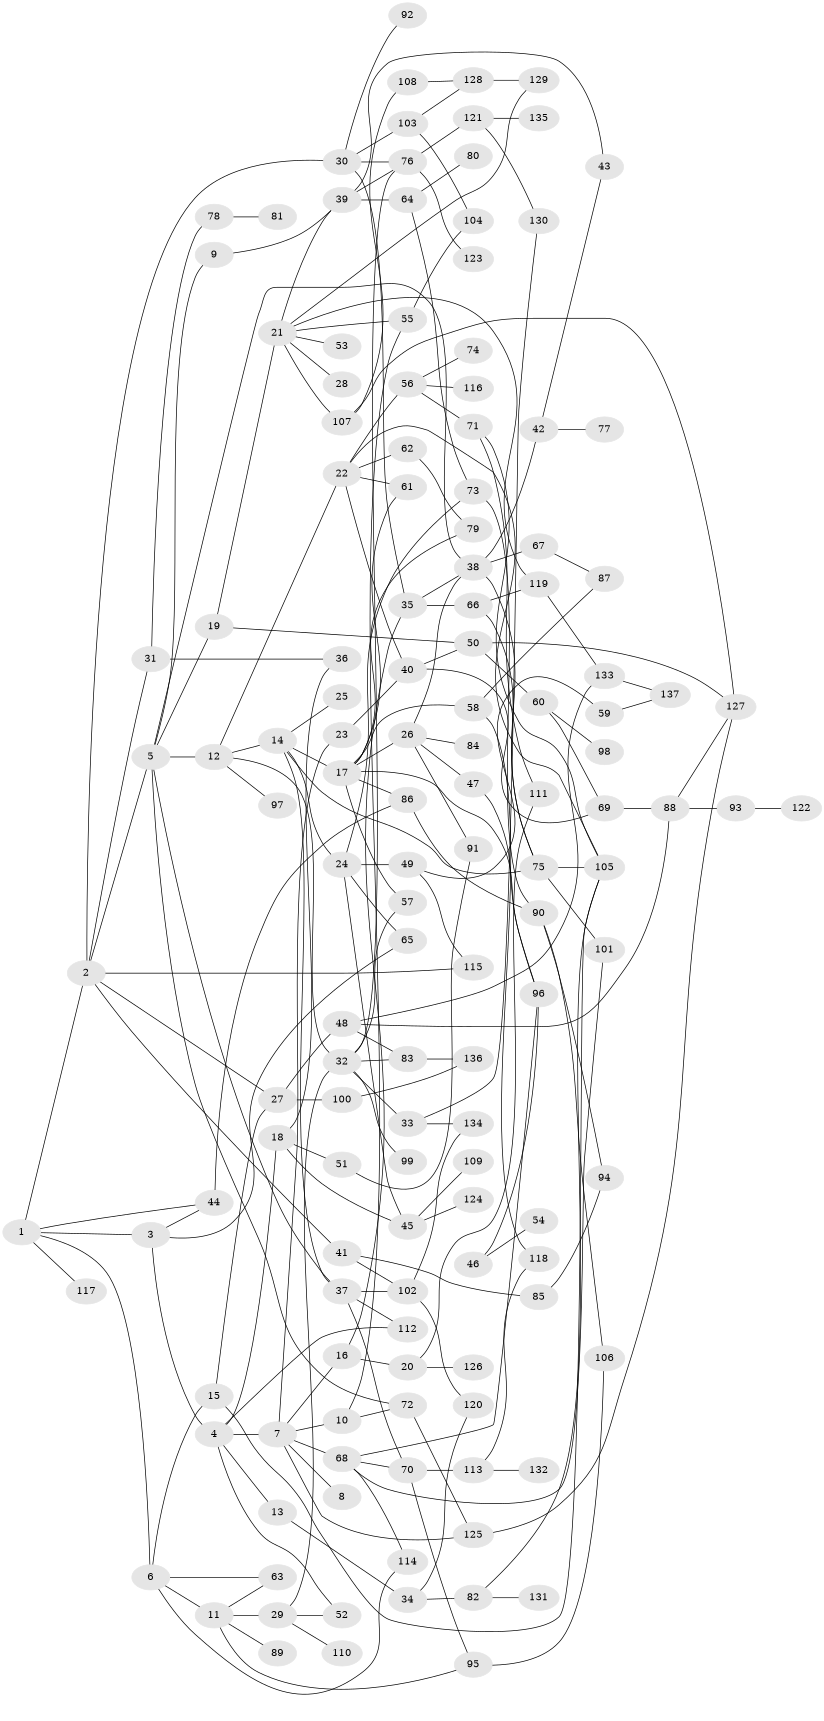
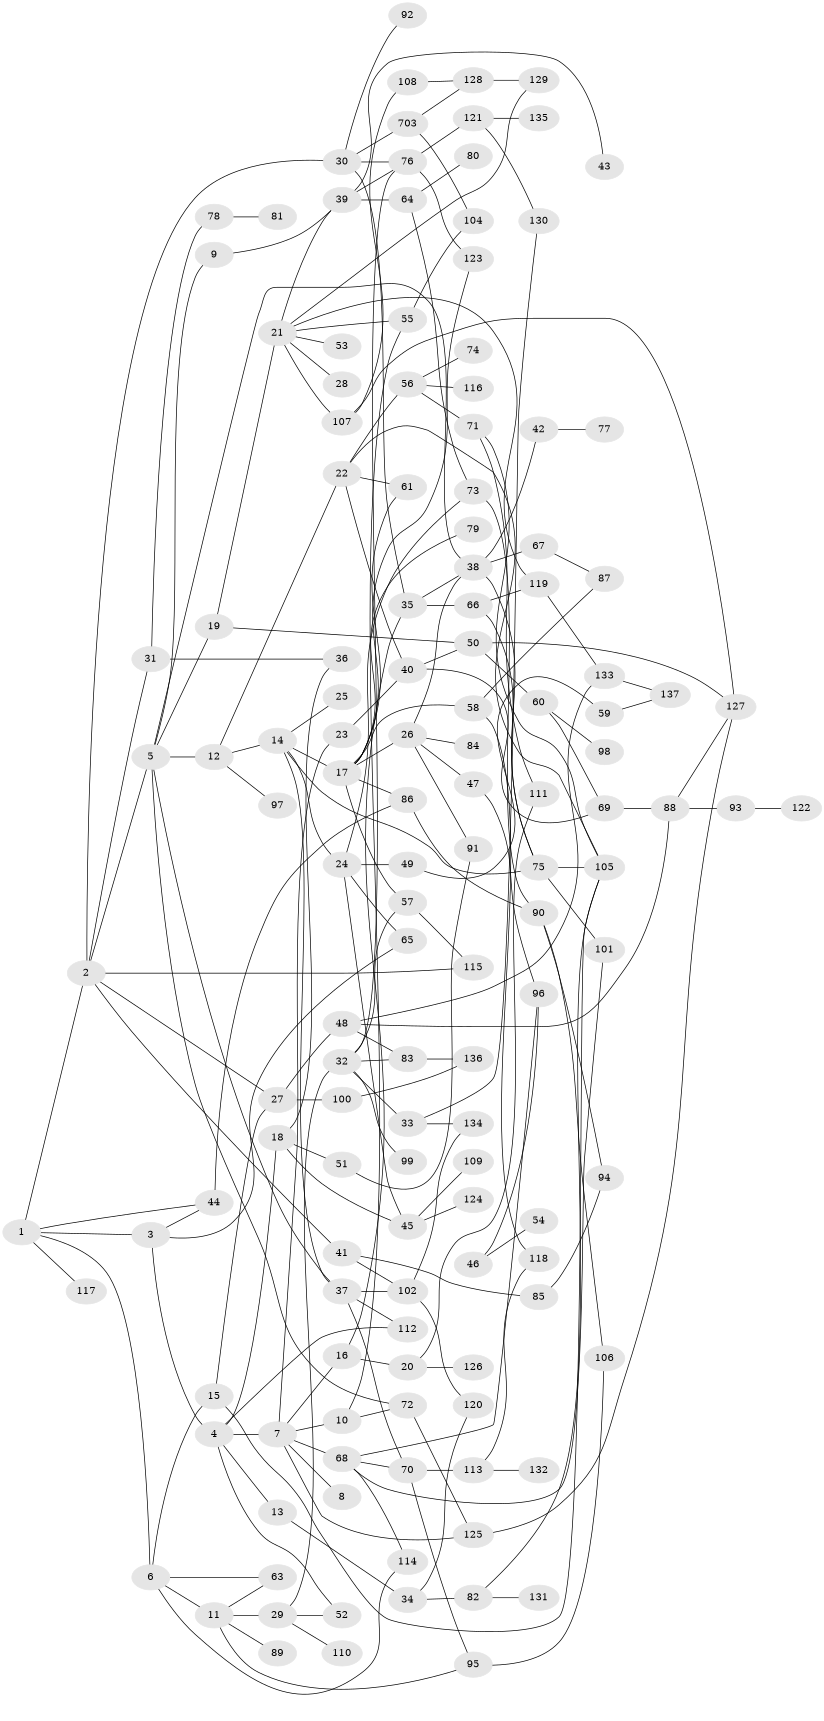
  graph {
    rankdir=LR
    node [color=gray90 style=filled]
    1
    2
    3
    6
    44
    117
    5
    27
    30
    31
    41
    115
    4
    65
    11
    15
    63
    114
    86
    9
    12
    19
    37
    38
    72
    48
    100
    35
    76
    92
-   103
+   103 [label=703]
    36
    78
    102
    85
    7
    13
    18
    52
    112
    8
    10
    16
    23
    68
    125
    39
    34
    45
    51
    14
    22
    32
    97
    21
    50
    70
    75
    42
    67
    29
    89
    95
    105
    55
    20
    40
    96
    101
    127
    43
    64
    104
    110
    106
    17
    24
    25
    61
    56
-   62
    57
    33
    83
    99
    82
    120
    26
    58
    79
    49
    73
    111
    126
    66
    47
    84
    91
    87
    118
    90
    109
    124
    28
    53
    107
    119
    129
    60
    108
    133
    69
    71
    74
    116
    59
    88
    136
    121
    123
    128
    81
    130
    134
    46
    54
    131
    113
    77
    80
    94
    93
    137
    98
    132
    135
    122
    1 -- 2
    1 -- 3
    1 -- 6
    1 -- 44
    1 -- 117
    2 -- 5
    2 -- 27
    2 -- 30
    2 -- 31
    2 -- 41
    2 -- 115
    3 -- 44
    3 -- 4
    3 -- 65
    6 -- 11
    6 -- 15
    6 -- 63
    6 -- 114
    44 -- 86
    5 -- 9
    5 -- 12
    5 -- 19
    5 -- 37
    5 -- 38
    5 -- 72
    27 -- 48
    27 -- 100
    30 -- 35
    30 -- 76
    30 -- 92
    30 -- 103
    31 -- 36
    31 -- 78
    41 -- 102
    41 -- 85
    4 -- 7
    4 -- 13
    4 -- 18
    4 -- 52
    4 -- 112
    11 -- 63
    11 -- 29
    11 -- 89
    11 -- 95
    15 -- 27
    15 -- 105
    86 -- 90
    9 -- 39
    12 -- 14
    12 -- 22
-   12 -- 32
    12 -- 97
    19 -- 21
    19 -- 50
    37 -- 102
    37 -- 112
    37 -- 70
    38 -- 75
    38 -- 42
    38 -- 67
    72 -- 125
    48 -- 83
    48 -- 133
    48 -- 88
    100 -- 136
    35 -- 38
    35 -- 66
    76 -- 121
    76 -- 123
    103 -- 104
    103 -- 128
    78 -- 81
    102 -- 120
    102 -- 134
    85 -- 94
    7 -- 8
    7 -- 10
    7 -- 16
    7 -- 23
    7 -- 68
    7 -- 125
    13 -- 34
    18 -- 36
    18 -- 45
    18 -- 51
    10 -- 72
    10 -- 55
    16 -- 35
    16 -- 20
    23 -- 40
    68 -- 114
    68 -- 70
    68 -- 96
    68 -- 101
    125 -- 127
    39 -- 76
    39 -- 43
    39 -- 64
    34 -- 82
    34 -- 120
    45 -- 109
    45 -- 124
    51 -- 91
    14 -- 37
    14 -- 75
    14 -- 17
    14 -- 24
    14 -- 25
    22 -- 105
    22 -- 40
    22 -- 61
    22 -- 56
-   22 -- 62
    32 -- 76
    32 -- 57
    32 -- 33
    32 -- 83
    32 -- 99
    21 -- 39
    21 -- 55
    21 -- 28
    21 -- 53
    21 -- 107
    21 -- 119
    21 -- 129
    50 -- 127
    50 -- 60
    70 -- 95
    70 -- 113
    75 -- 105
    75 -- 101
-   42 -- 43
    42 -- 77
    67 -- 87
    29 -- 52
    29 -- 32
    29 -- 110
    95 -- 106
    55 -- 104
    20 -- 111
    20 -- 126
    40 -- 50
    40 -- 69
    64 -- 73
    64 -- 80
    17 -- 86
-   17 -- 96
+   17 -- 123
    17 -- 61
    17 -- 57
    17 -- 26
    17 -- 58
    17 -- 79
    24 -- 65
    24 -- 45
    24 -- 49
    24 -- 73
    56 -- 71
    56 -- 74
    56 -- 116
-   62 -- 79
-   49 -- 115
+   57 -- 115
    33 -- 130
    33 -- 134
    83 -- 136
    82 -- 105
    82 -- 131
    26 -- 38
    26 -- 47
    26 -- 84
    26 -- 91
    58 -- 87
    58 -- 118
    49 -- 59
    73 -- 90
    66 -- 75
    66 -- 119
    47 -- 96
    90 -- 106
    90 -- 94
    107 -- 127
    107 -- 108
    119 -- 133
    60 -- 69
    60 -- 98
    108 -- 128
    133 -- 137
    69 -- 88
    71 -- 105
    71 -- 111
    59 -- 137
    88 -- 127
    88 -- 93
    121 -- 130
    121 -- 135
    128 -- 129
    46 -- 96
    46 -- 54
    113 -- 118
    113 -- 132
    93 -- 122
  }
